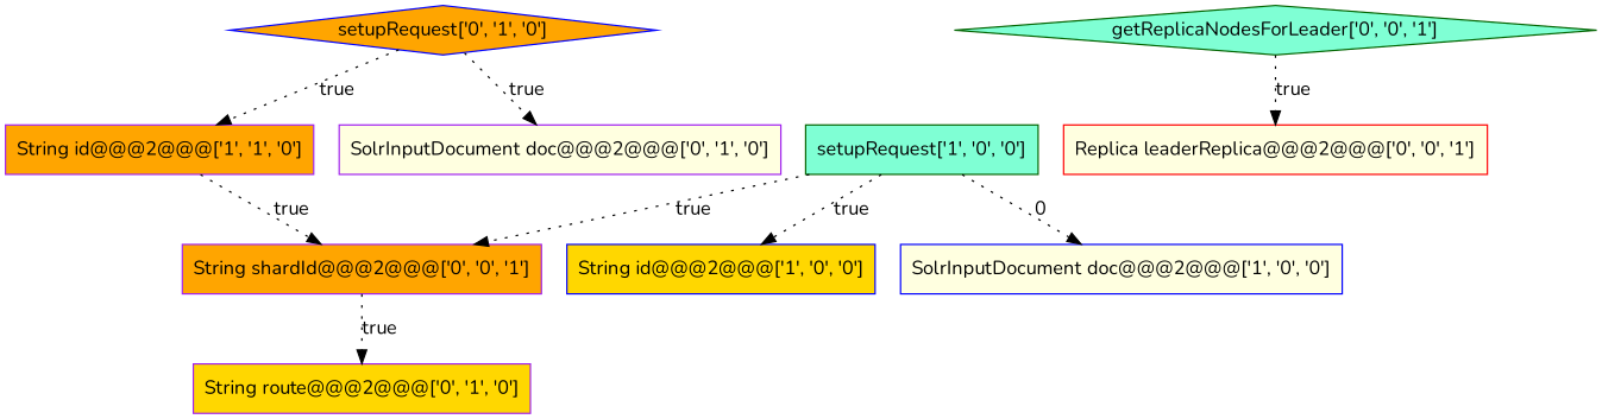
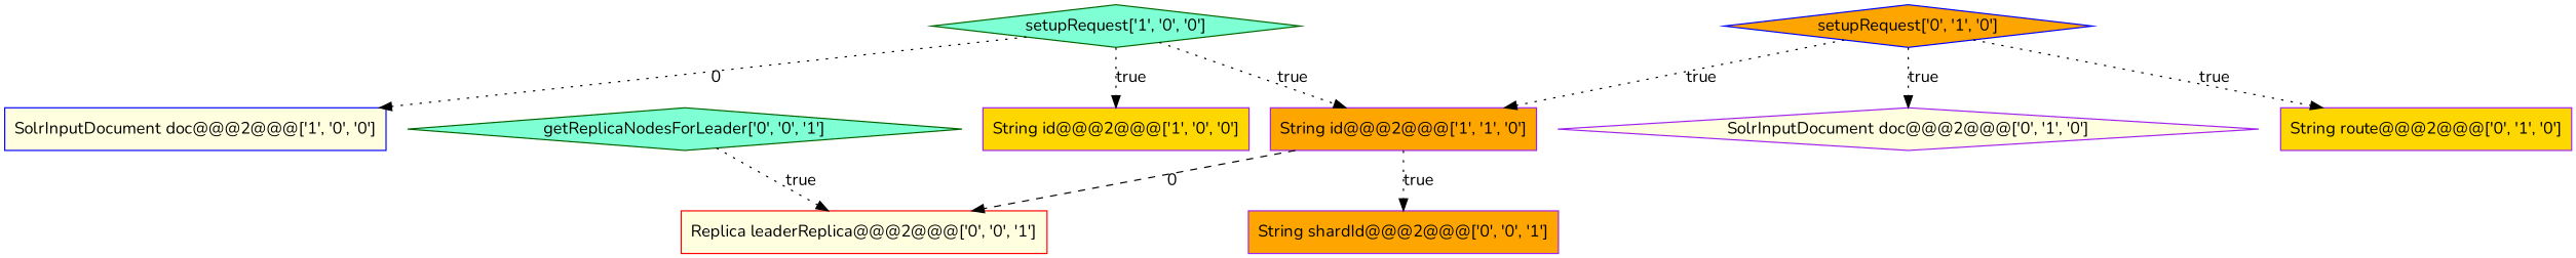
  digraph {
    fontname=Nunito
    node [color=purple fillcolor=orange fontname=Nunito shape=box style=filled]
    edge [fontname=Nunito style=dotted]
    n1 [color=blue label="setupRequest['0', '1', '0']" shape=diamond]
    n2 [label="String id@@@2@@@['1', '1', '0']"]
-   n3 [fillcolor=lightyellow label="SolrInputDocument doc@@@2@@@['0', '1', '0']"]
+   n3 [fillcolor=lightyellow label="SolrInputDocument doc@@@2@@@['0', '1', '0']" shape=diamond]
    n4 [fillcolor=gold label="String route@@@2@@@['0', '1', '0']"]
    n5 [color=red fillcolor=lightyellow label="Replica leaderReplica@@@2@@@['0', '0', '1']"]
    n6 [label="String shardId@@@2@@@['0', '0', '1']"]
    n7 [color=darkgreen fillcolor=aquamarine label="getReplicaNodesForLeader['0', '0', '1']" shape=diamond]
-   n8 [color=blue fillcolor=gold label="String id@@@2@@@['1', '0', '0']"]
+   n8 [fillcolor=gold label="String id@@@2@@@['1', '0', '0']"]
    n9 [color=blue fillcolor=lightyellow label="SolrInputDocument doc@@@2@@@['1', '0', '0']"]
-   n10 [color=darkgreen fillcolor=aquamarine label="setupRequest['1', '0', '0']"]
+   n10 [color=darkgreen fillcolor=aquamarine label="setupRequest['1', '0', '0']" shape=diamond]
    n1 -> n2 [label=true]
    n1 -> n3 [label=true]
-   n6 -> n4 [label=true]
+   n1 -> n4 [label=true]
+   n2 -> n5 [label=0 style=dashed]
    n2 -> n6 [label=true]
    n7 -> n5 [label=true]
-   n10 -> n6 [label=true]
+   n10 -> n2 [label=true]
    n10 -> n8 [label=true]
    n10 -> n9 [label=0]
  }
